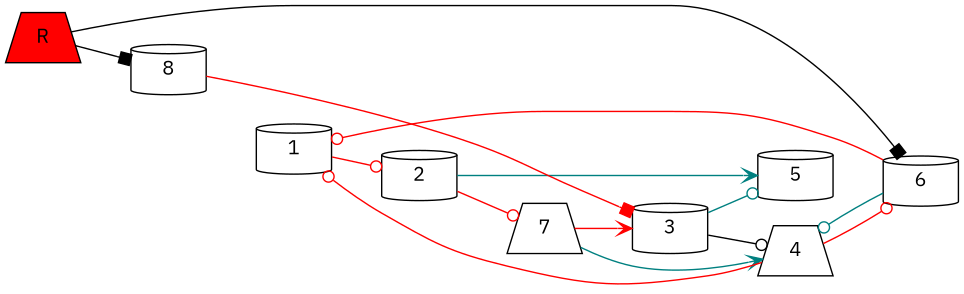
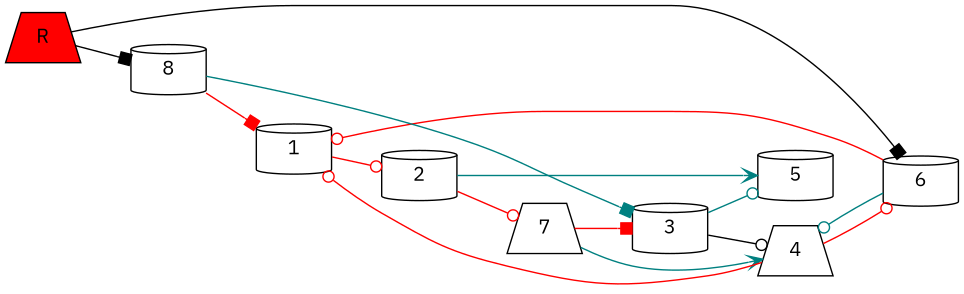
  digraph {
    fontname="IBM Plex Sans"
    rankdir=LR
    node [fontname="IBM Plex Sans" shape=cylinder]
    edge [arrowhead=odot color=red fontname="IBM Plex Sans"]
    1
    2
    5
    7 [shape=trapezium]
    3
    4 [shape=trapezium]
    6
    8
    R [fillcolor="#ff0000" shape=trapezium style=filled]
    1 -> 2
    2 -> 5 [arrowhead=vee color=teal]
    2 -> 7
-   7 -> 3 [arrowhead=vee]
+   7 -> 3 [arrowhead=box]
    7 -> 4 [arrowhead=vee color=teal]
    3 -> 5 [color=teal]
    3 -> 4 [color=black]
    4 -> 1
    4 -> 6
    6 -> 1
    6 -> 4 [color=teal]
-   8 -> 3 [arrowhead=box]
+   8 -> 1 [arrowhead=box]
+   8 -> 3 [arrowhead=box color=teal]
    R -> 6 [arrowhead=box color=black]
    R -> 8 [arrowhead=box color=black]
  }
